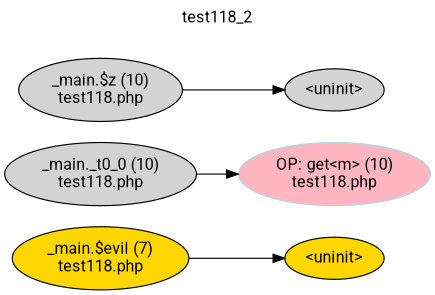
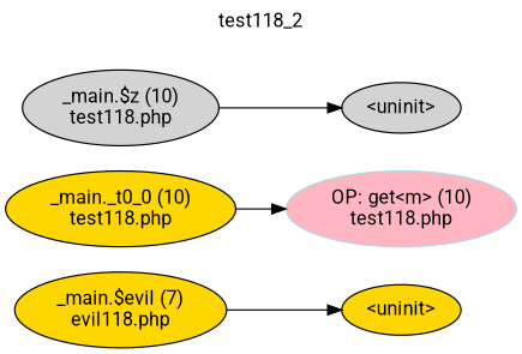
  digraph {
    fontname=Roboto
    label=test118_2
    labelloc=t
    rankdir=LR
    node [fillcolor=lightgrey fontname=Roboto shape=ellipse style=filled]
    edge [fontname=Roboto]
-   n1 [fillcolor=gold label="_main.$evil (7)\ntest118.php"]
+   n1 [fillcolor=gold label="_main.$evil (7)\nevil118.php"]
    n2 [fillcolor=gold label="<uninit>"]
-   n3 [label="_main._t0_0 (10)\ntest118.php"]
+   n3 [fillcolor=gold label="_main._t0_0 (10)\ntest118.php"]
    n4 [color=lightblue fillcolor=lightpink label="OP: get<m> (10)\ntest118.php"]
    n5 [label="_main.$z (10)\ntest118.php"]
    n6 [label="<uninit>"]
    n1 -> n2
    n3 -> n4
    n5 -> n6
  }
